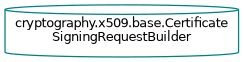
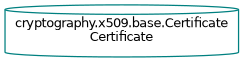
  digraph {
    rankdir=LR
-   n1 [color=teal fillcolor=white fontname=Helvetica fontsize=10 height=0.2 label="cryptography.x509.base.Certificate\lSigningRequestBuilder" shape=cylinder style=filled width=0.4]
+   n1 [color=teal fillcolor=white fontname=Helvetica fontsize=10 height=0.2 label="cryptography.x509.base.Certificate\lCertificate" shape=cylinder style=filled width=0.4]
  }
